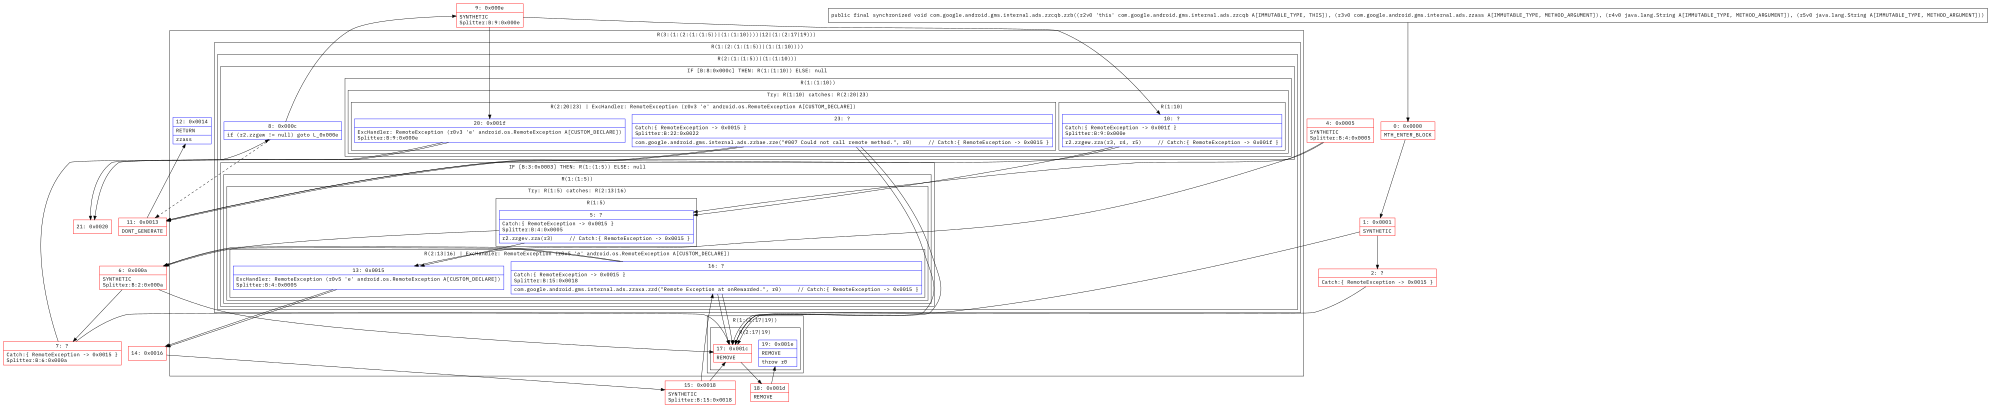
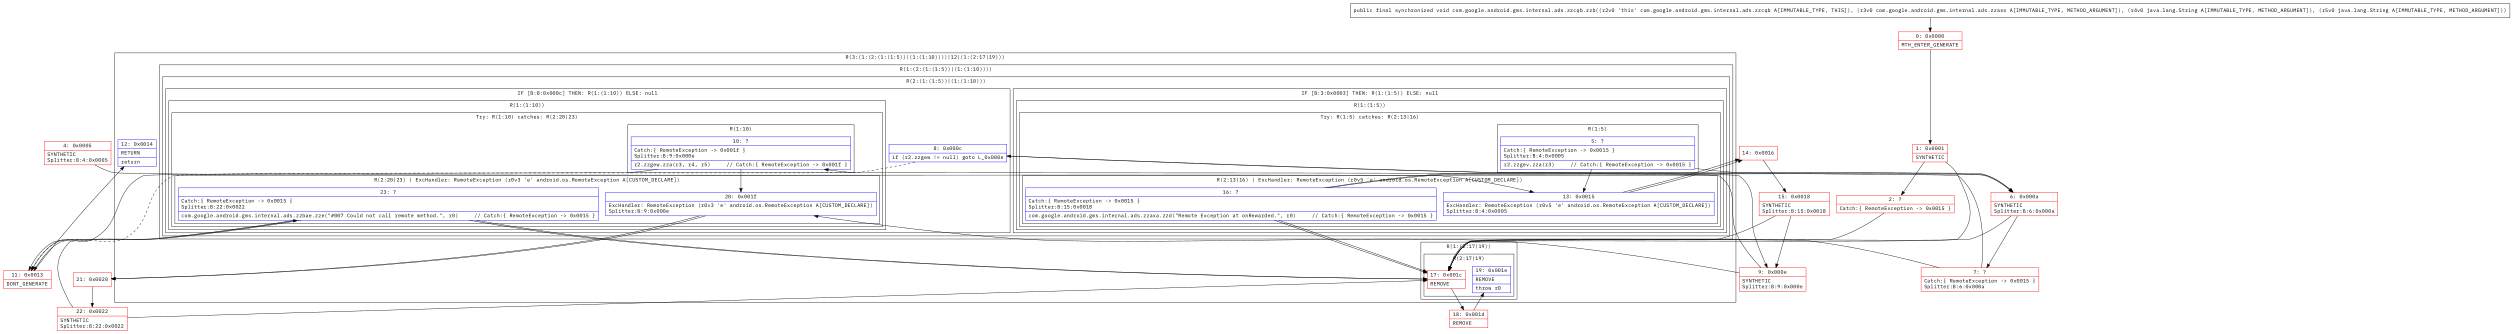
  digraph {
    fontname="IBM Plex Mono"
    node [color=red fontname="IBM Plex Mono" shape=record]
    edge [fontname="IBM Plex Mono"]
    n1 [color=blue label="{5\:\ ?|Catch:\{ RemoteException \-\> 0x0015 \}\lSplitter:B:4:0x0005\l|r2.zzgev.zza(r3)     \/\/ Catch:\{ RemoteException \-\> 0x0015 \}\l}"]
    n2 [color=blue label="{13\:\ 0x0015|ExcHandler: RemoteException (r0v5 'e' android.os.RemoteException A[CUSTOM_DECLARE])\lSplitter:B:4:0x0005\l}"]
    n3 [color=blue label="{16\:\ ?|Catch:\{ RemoteException \-\> 0x0015 \}\lSplitter:B:15:0x0018\l|com.google.android.gms.internal.ads.zzaxa.zzd(\"Remote Exception at onRewarded.\", r0)     \/\/ Catch:\{ RemoteException \-\> 0x0015 \}\l}"]
    n4 [color=blue label="{10\:\ ?|Catch:\{ RemoteException \-\> 0x001f \}\lSplitter:B:9:0x000e\l|r2.zzgew.zza(r3, r4, r5)     \/\/ Catch:\{ RemoteException \-\> 0x001f \}\l}"]
    n5 [color=blue label="{20\:\ 0x001f|ExcHandler: RemoteException (r0v3 'e' android.os.RemoteException A[CUSTOM_DECLARE])\lSplitter:B:9:0x000e\l}"]
    n6 [color=blue label="{23\:\ ?|Catch:\{ RemoteException \-\> 0x0015 \}\lSplitter:B:22:0x0022\l|com.google.android.gms.internal.ads.zzbae.zze(\"#007 Could not call remote method.\", r0)     \/\/ Catch:\{ RemoteException \-\> 0x0015 \}\l}"]
    n7 [color=blue label="{8\:\ 0x000c|if (r2.zzgew != null) goto L_0x000e\l}"]
    n8 [label="{17\:\ 0x001c|REMOVE\l}"]
    n9 [color=blue label="{19\:\ 0x001e|REMOVE\l|throw r0\l}"]
-   n10 [color=blue label="{12\:\ 0x0014|RETURN\l|zzass\l}"]
-   n11 [label="{6\:\ 0x000a|SYNTHETIC\lSplitter:B:2:0x000a\l}"]
+   n10 [color=blue label="{12\:\ 0x0014|RETURN\l|return\l}"]
+   n11 [label="{6\:\ 0x000a|SYNTHETIC\lSplitter:B:6:0x000a\l}"]
    n12 [label="{14\:\ 0x0016}"]
    n13 [label="{11\:\ 0x0013|DONT_GENERATE\l}"]
    n14 [label="{21\:\ 0x0020}"]
    n15 [label="{9\:\ 0x000e|SYNTHETIC\lSplitter:B:9:0x000e\l}"]
    n16 [label="{18\:\ 0x001d|REMOVE\l}"]
    n17 [label="{4\:\ 0x0005|SYNTHETIC\lSplitter:B:4:0x0005\l}"]
    n18 [label="{7\:\ ?|Catch:\{ RemoteException \-\> 0x0015 \}\lSplitter:B:6:0x000a\l}"]
    n19 [label="{15\:\ 0x0018|SYNTHETIC\lSplitter:B:15:0x0018\l}"]
-   n21 [label="{0\:\ 0x0000|MTH_ENTER_BLOCK\l}"]
+   n20 [label="{22\:\ 0x0022|SYNTHETIC\lSplitter:B:22:0x0022\l}"]
+   n21 [label="{0\:\ 0x0000|MTH_ENTER_GENERATE\l}"]
    n22 [label="{1\:\ 0x0001|SYNTHETIC\l}"]
    n23 [label="{2\:\ ?|Catch:\{ RemoteException \-\> 0x0015 \}\l}"]
    n24 [label="{public final synchronized void com.google.android.gms.internal.ads.zzcqb.zzb((r2v0 'this' com.google.android.gms.internal.ads.zzcqb A[IMMUTABLE_TYPE, THIS]), (r3v0 com.google.android.gms.internal.ads.zzass A[IMMUTABLE_TYPE, METHOD_ARGUMENT]), (r4v0 java.lang.String A[IMMUTABLE_TYPE, METHOD_ARGUMENT]), (r5v0 java.lang.String A[IMMUTABLE_TYPE, METHOD_ARGUMENT])) }" color=""]
    subgraph cluster_1 {
      label="R(3:(1:(2:(1:(1:5))|(1:(1:10))))|12|(1:(2:17|19)))"
      n10
      subgraph cluster_2 {
        label="R(1:(2:(1:(1:5))|(1:(1:10))))"
        subgraph cluster_3 {
          label="R(2:(1:(1:5))|(1:(1:10)))"
          subgraph cluster_4 {
            label="IF [B:3:0x0003] THEN: R(1:(1:5)) ELSE: null"
            subgraph cluster_5 {
              label="R(1:(1:5))"
              subgraph cluster_6 {
                label="Try: R(1:5) catches: R(2:13|16)"
                subgraph cluster_7 {
                  label="R(1:5)"
                  n1
                }
                subgraph cluster_8 {
                  label="R(2:13|16) | ExcHandler: RemoteException (r0v5 'e' android.os.RemoteException A[CUSTOM_DECLARE])\l"
                  n2
                  n3
                }
              }
            }
          }
          subgraph cluster_9 {
            label="IF [B:8:0x000c] THEN: R(1:(1:10)) ELSE: null"
            n7
            subgraph cluster_10 {
              label="R(1:(1:10))"
              subgraph cluster_11 {
                label="Try: R(1:10) catches: R(2:20|23)"
                subgraph cluster_12 {
                  label="R(1:10)"
                  n4
                }
                subgraph cluster_13 {
                  label="R(2:20|23) | ExcHandler: RemoteException (r0v3 'e' android.os.RemoteException A[CUSTOM_DECLARE])\l"
                  n5
                  n6
                }
              }
            }
          }
        }
      }
      subgraph cluster_14 {
        label="R(1:(2:17|19))"
        subgraph cluster_15 {
          label="R(2:17|19)"
          n8
          n9
        }
      }
    }
    subgraph cluster_16 {
      label="R(2:13|16) | ExcHandler: RemoteException (r0v5 'e' android.os.RemoteException A[CUSTOM_DECLARE])\l"
    }
    subgraph cluster_17 {
      label="R(2:20|23) | ExcHandler: RemoteException (r0v3 'e' android.os.RemoteException A[CUSTOM_DECLARE])\l"
    }
    n1 -> n2
    n1 -> n11
    n2 -> n12
    n2 -> n12
    n3 -> n8
    n3 -> n8
    n3 -> n11
    n3 -> n11
-   n4 -> n1
+   n4 -> n5
    n4 -> n13
    n5 -> n14
    n5 -> n14
    n6 -> n8
    n6 -> n8
    n6 -> n13
    n6 -> n13
    n7 -> n13 [style=dashed]
    n7 -> n15
    n8 -> n16
    n11 -> n8
    n11 -> n18
    n12 -> n19
    n13 -> n10
+   n14 -> n20
    n15 -> n4
    n15 -> n5
    n16 -> n9
-   n17 -> n1
    n17 -> n2
    n18 -> n7
    n18 -> n8
-   n19 -> n3
+   n19 -> n15
    n19 -> n8
+   n20 -> n6
+   n20 -> n8
    n21 -> n22
    n22 -> n8
    n22 -> n23
    n23 -> n8
    n24 -> n21
  }
